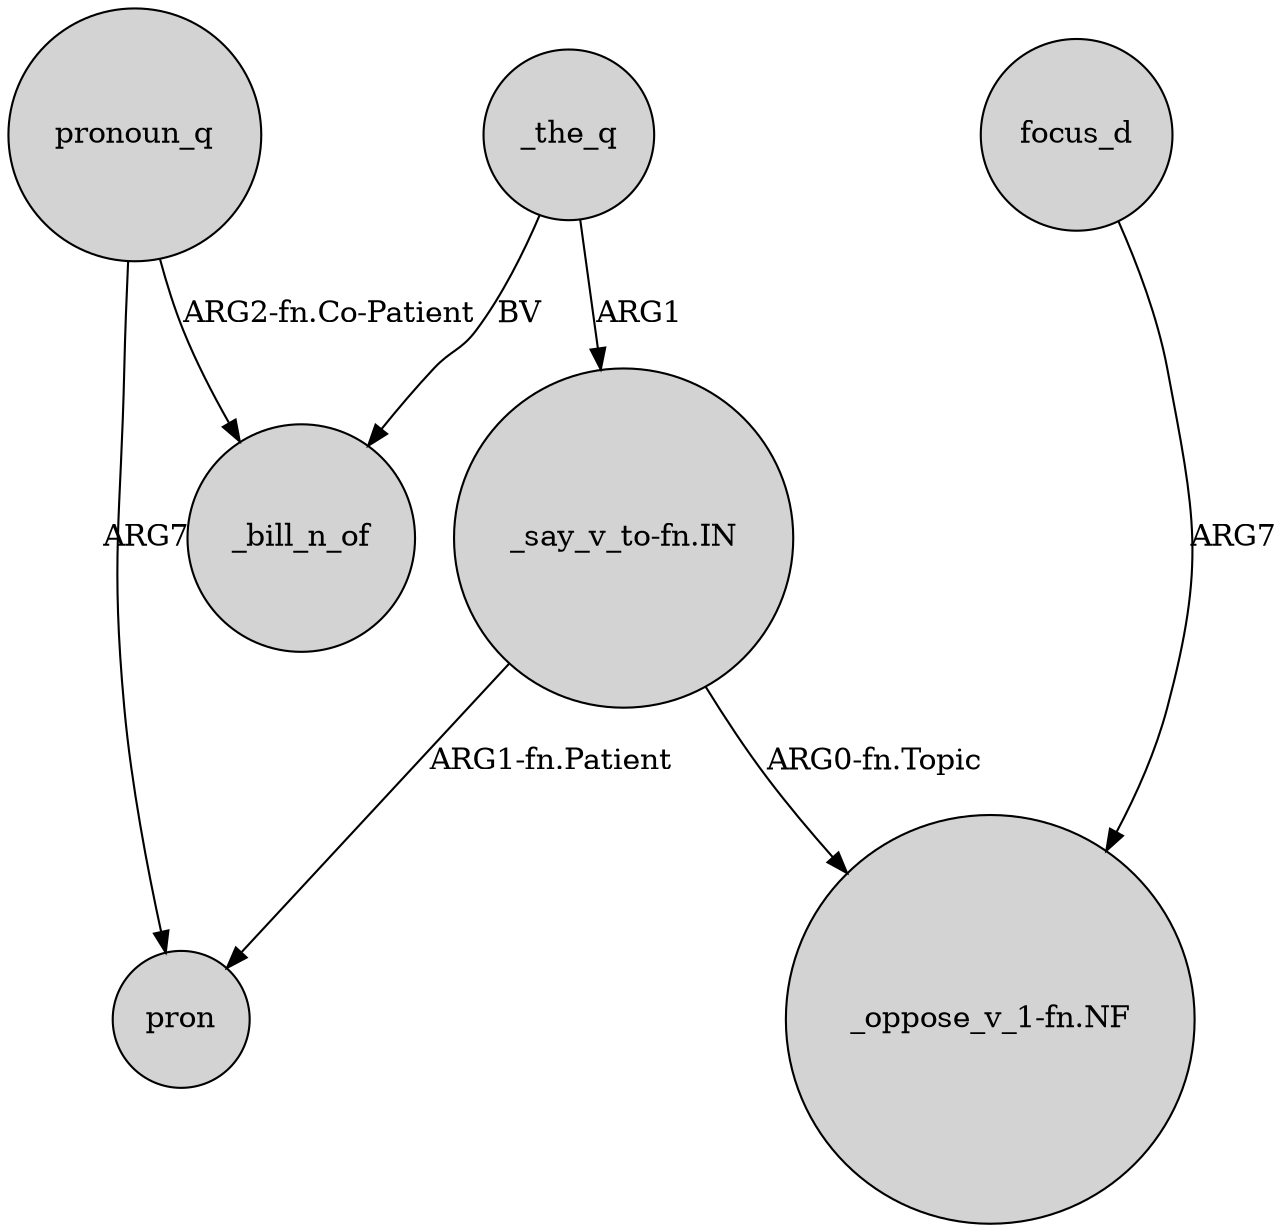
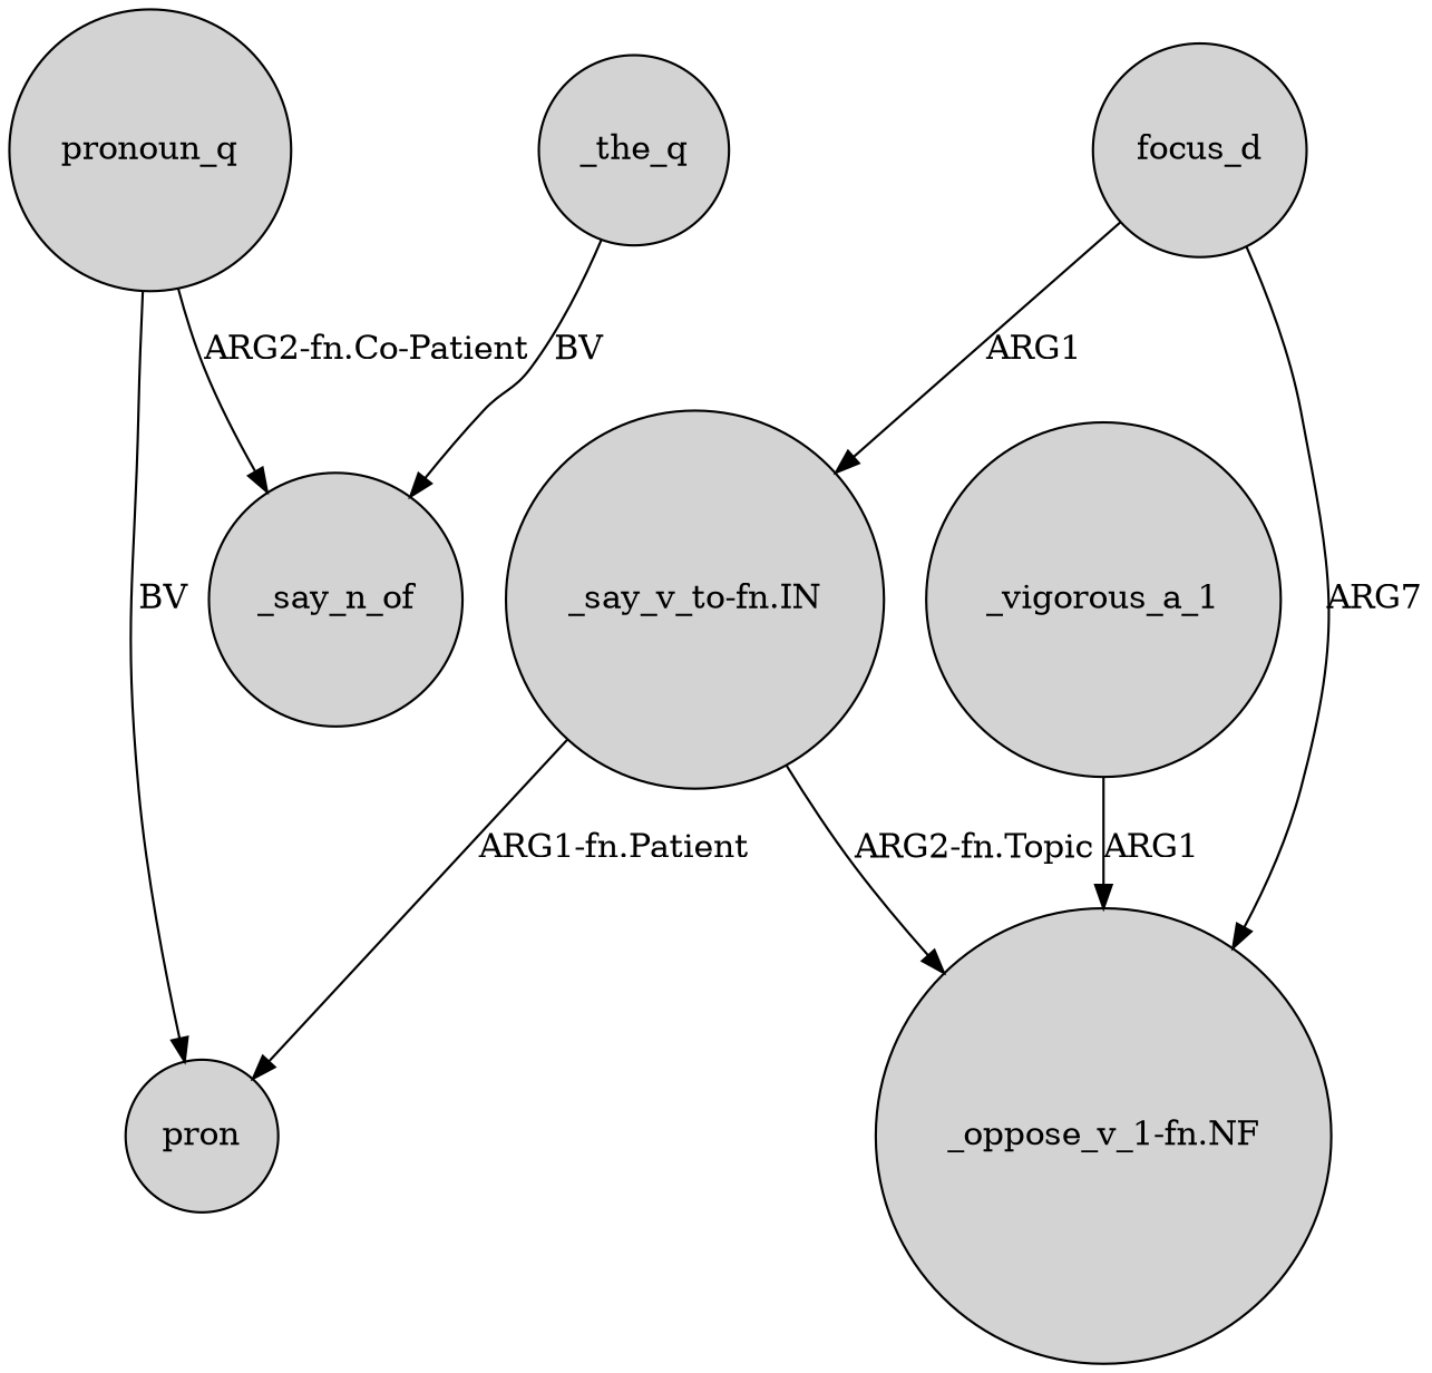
  digraph {
    node [shape=circle style=filled]
    _the_q
-   _bill_n_of
+   _bill_n_of [label=_say_n_of]
    focus_d
    "_oppose_v_1-fn.NF"
    "_say_v_to-fn.IN"
    pron
+   _vigorous_a_1
    pronoun_q
    _the_q -> _bill_n_of [label=BV]
    focus_d -> "_oppose_v_1-fn.NF" [label=ARG7]
-   _the_q -> "_say_v_to-fn.IN" [label=ARG1]
-   "_say_v_to-fn.IN" -> "_oppose_v_1-fn.NF" [label="ARG0-fn.Topic"]
+   focus_d -> "_say_v_to-fn.IN" [label=ARG1]
+   "_say_v_to-fn.IN" -> "_oppose_v_1-fn.NF" [label="ARG2-fn.Topic"]
    "_say_v_to-fn.IN" -> pron [label="ARG1-fn.Patient"]
+   _vigorous_a_1 -> "_oppose_v_1-fn.NF" [label=ARG1]
    pronoun_q -> _bill_n_of [label="ARG2-fn.Co-Patient"]
-   pronoun_q -> pron [label=ARG7]
+   pronoun_q -> pron [label=BV]
  }
